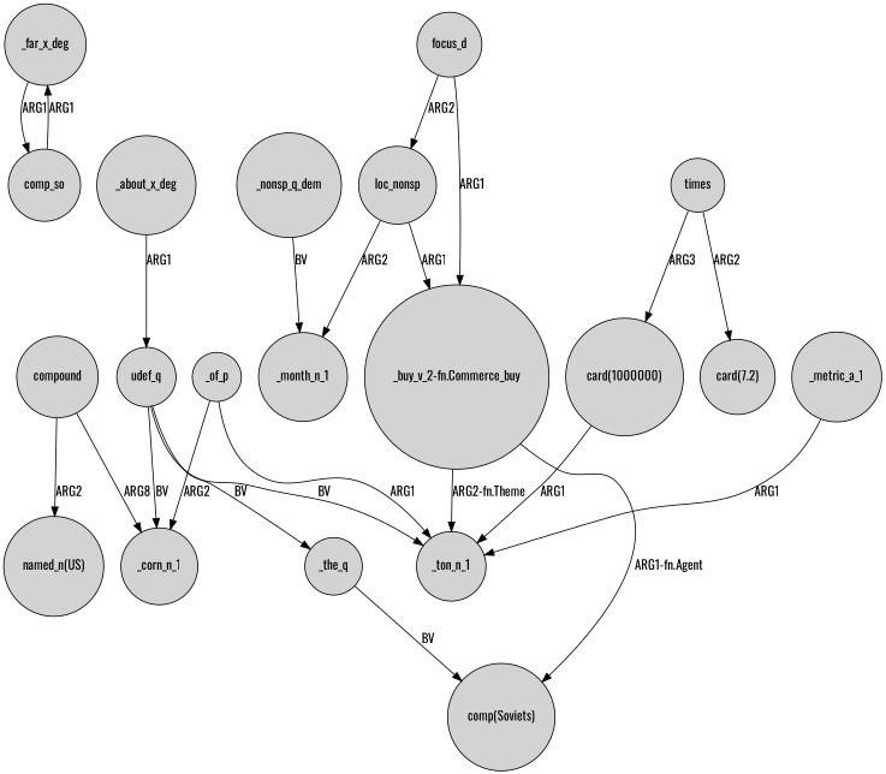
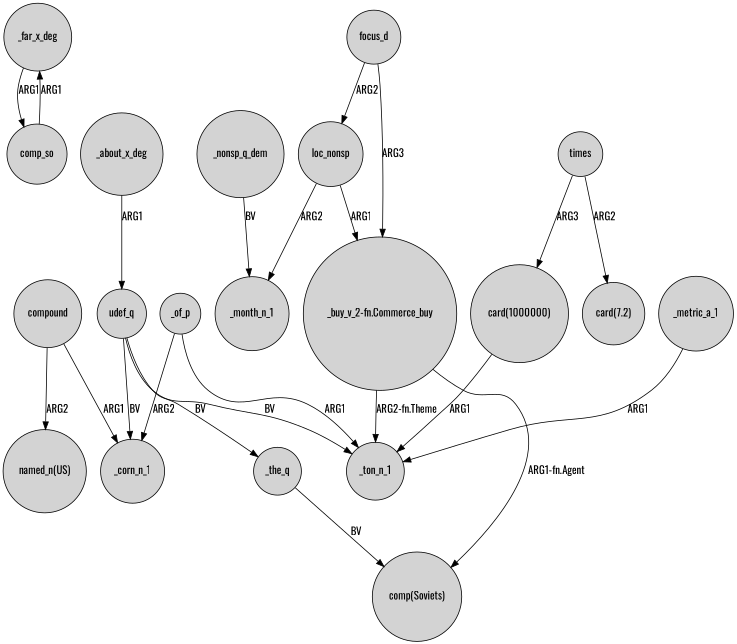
  digraph {
    fontname=Oswald
    node [fontname=Oswald shape=circle style=filled]
    edge [fontname=Oswald]
    _far_x_deg
    comp_so
    focus_d
    loc_nonsp
    n5 [label="_buy_v_2-fn.Commerce_buy"]
    _month_n_1
    _ton_n_1
    n8 [label="comp(Soviets)"]
    compound
    _corn_n_1
    "named_n(US)"
    udef_q
    _the_q
    _of_p
    n15 [label=_nonsp_q_dem]
    _about_x_deg
    times
    "card(1000000)"
    "card(7.2)"
    _metric_a_1
    _far_x_deg -> comp_so [label=ARG1]
    comp_so -> _far_x_deg [label=ARG1]
    focus_d -> loc_nonsp [label=ARG2]
-   focus_d -> n5 [label=ARG1]
+   focus_d -> n5 [label=ARG3]
    loc_nonsp -> n5 [label=ARG1]
    loc_nonsp -> _month_n_1 [label=ARG2]
    n5 -> _ton_n_1 [label="ARG2-fn.Theme"]
    n5 -> n8 [label="ARG1-fn.Agent"]
-   compound -> _corn_n_1 [label=ARG8]
+   compound -> _corn_n_1 [label=ARG1]
    compound -> "named_n(US)" [label=ARG2]
    udef_q -> _ton_n_1 [label=BV]
    udef_q -> _corn_n_1 [label=BV]
    udef_q -> _the_q [label=BV]
    _the_q -> n8 [label=BV]
    _of_p -> _ton_n_1 [label=ARG1]
    _of_p -> _corn_n_1 [label=ARG2]
    n15 -> _month_n_1 [label=BV]
    _about_x_deg -> udef_q [label=ARG1]
    times -> "card(1000000)" [label=ARG3]
    times -> "card(7.2)" [label=ARG2]
    "card(1000000)" -> _ton_n_1 [label=ARG1]
    _metric_a_1 -> _ton_n_1 [label=ARG1]
  }
